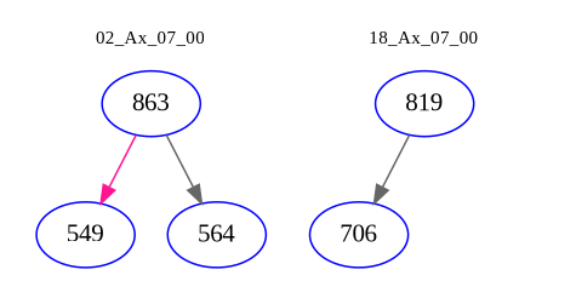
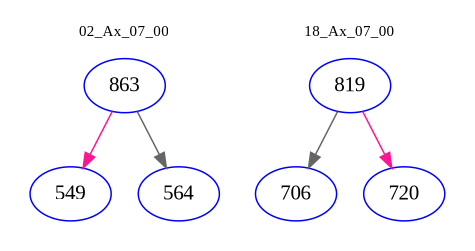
  digraph {
    fontname="Liberation Serif"
    node [color=blue fontname="Liberation Serif"]
    edge [color=deeppink fontname="Liberation Serif"]
    n1 [label=863]
    n2 [label=549]
    n3 [label=564]
    n4 [label=819]
    n5 [label=706]
+   n6 [label=720]
    subgraph cluster_1 {
      color=white
      fontsize=10
      label="02_Ax_07_00"
      n1
      n2
      n3
    }
    subgraph cluster_2 {
      color=white
      fontsize=10
      label="18_Ax_07_00"
      n4
      n5
+     n6
    }
    n1 -> n2
    n1 -> n3 [color=gray40]
    n4 -> n5 [color=gray40]
+   n4 -> n6
  }
